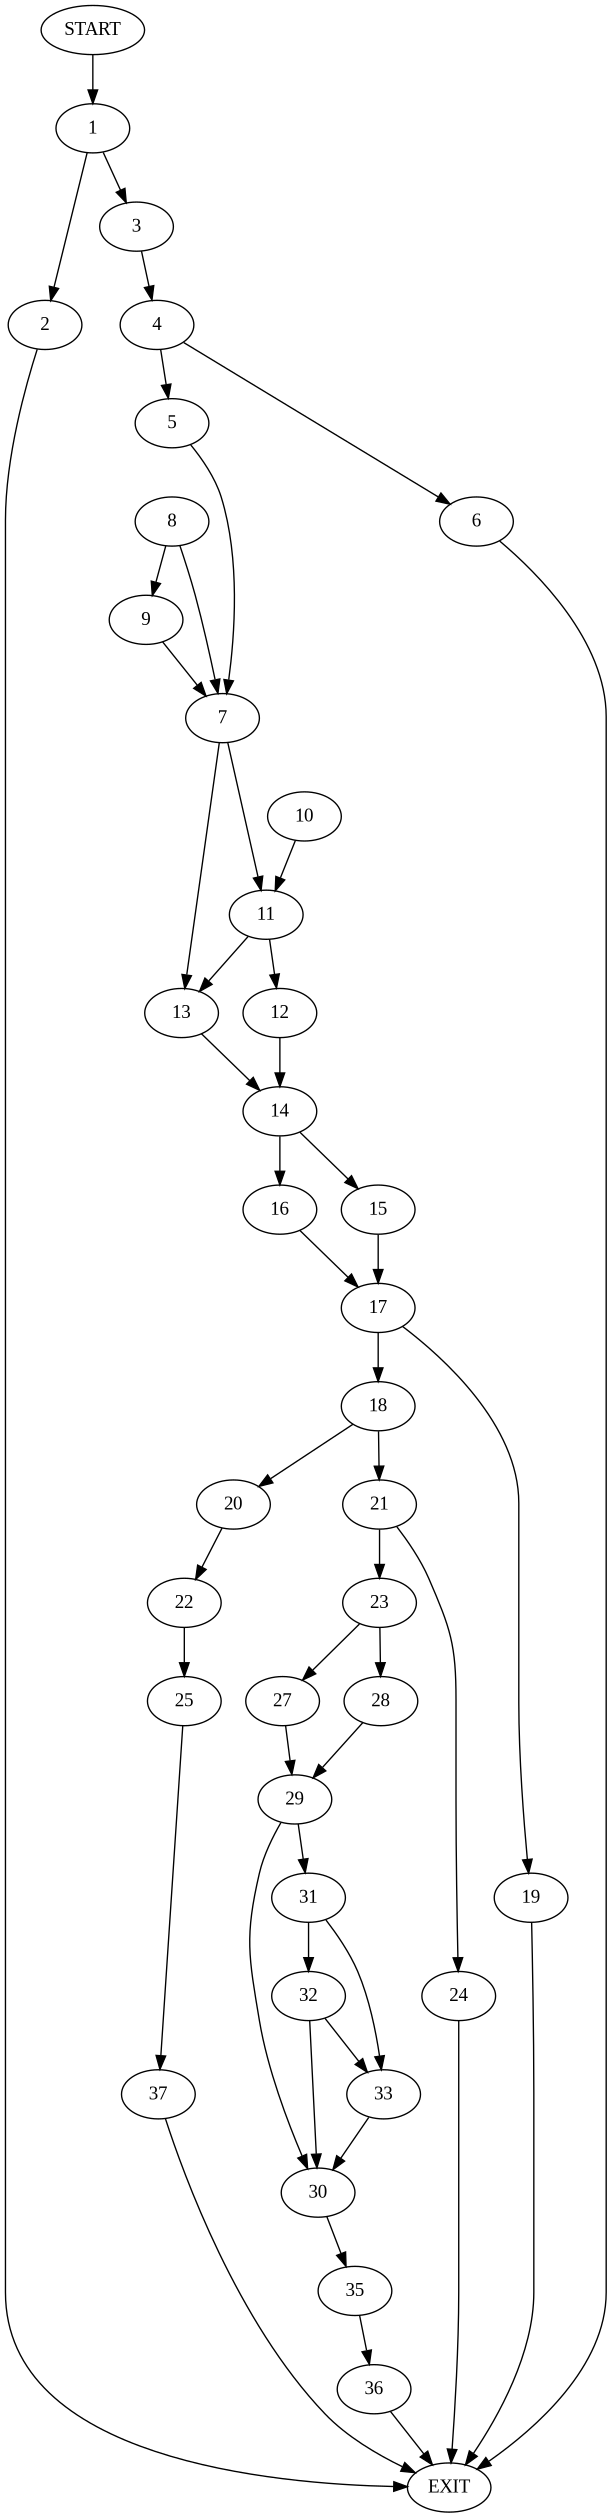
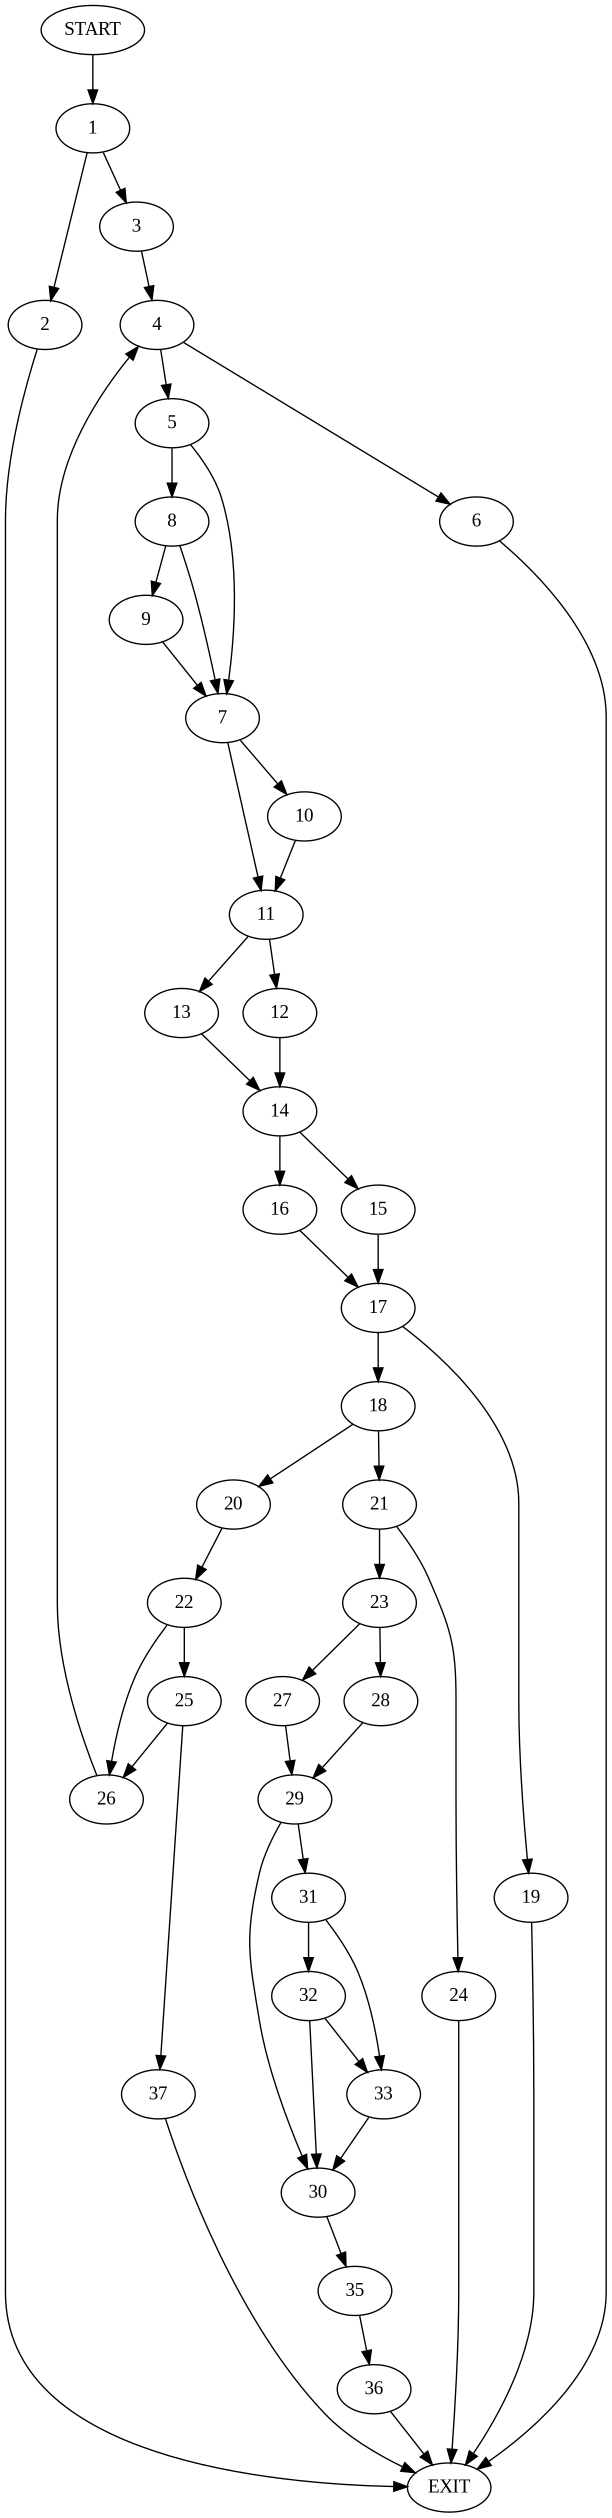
  digraph {
    fontname="Liberation Serif"
    node [fontname="Liberation Serif"]
    edge [fontname="Liberation Serif"]
    n1 [label=START]
    1
    2
    3
    n5 [label=EXIT]
    4
    5
    6
    7
    8
    10
    11
    9
    12
    13
    14
    15
    16
    17
    18
    19
    20
    21
    22
    23
    24
    25
+   26
    27
    28
    37
    29
    30
    31
    35
    32
    33
    36
    n1 -> 1
    1 -> 2
    1 -> 3
    2 -> n5
    3 -> 4
    4 -> 5
    4 -> 6
    5 -> 7
+   5 -> 8
    6 -> n5
-   7 -> 13
+   7 -> 10
    7 -> 11
    8 -> 7
    8 -> 9
    10 -> 11
    11 -> 12
    11 -> 13
    9 -> 7
    12 -> 14
    13 -> 14
    14 -> 15
    14 -> 16
    15 -> 17
    16 -> 17
    17 -> 18
    17 -> 19
    18 -> 20
    18 -> 21
    19 -> n5
    20 -> 22
    21 -> 23
    21 -> 24
    22 -> 25
+   22 -> 26
    23 -> 27
    23 -> 28
    24 -> n5
+   25 -> 26
    25 -> 37
+   26 -> 4
    27 -> 29
    28 -> 29
    37 -> n5
    29 -> 30
    29 -> 31
    30 -> 35
    31 -> 32
    31 -> 33
    35 -> 36
    32 -> 30
    32 -> 33
    33 -> 30
    36 -> n5
  }
